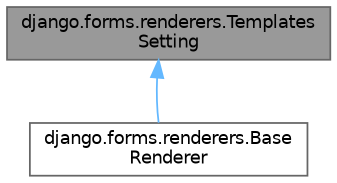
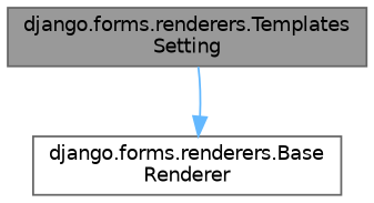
  digraph {
    node [color=gray40 fontname=Helvetica fontsize=10 shape=box style=filled]
    n1 [fillcolor=grey60 fontcolor=black height=0.2 label="django.forms.renderers.Templates\lSetting" width=0.4]
    n2 [fillcolor=white height=0.2 label="django.forms.renderers.Base\lRenderer" width=0.4]
-   n1 -> n2 [color=steelblue1 dir=back fontname=Helvetica fontsize=10 labelfontname=Helvetica labelfontsize=10 style=solid]
+   n2 -> n1 [color=steelblue1 dir=back fontname=Helvetica fontsize=10 labelfontname=Helvetica labelfontsize=10 style=solid]
  }
